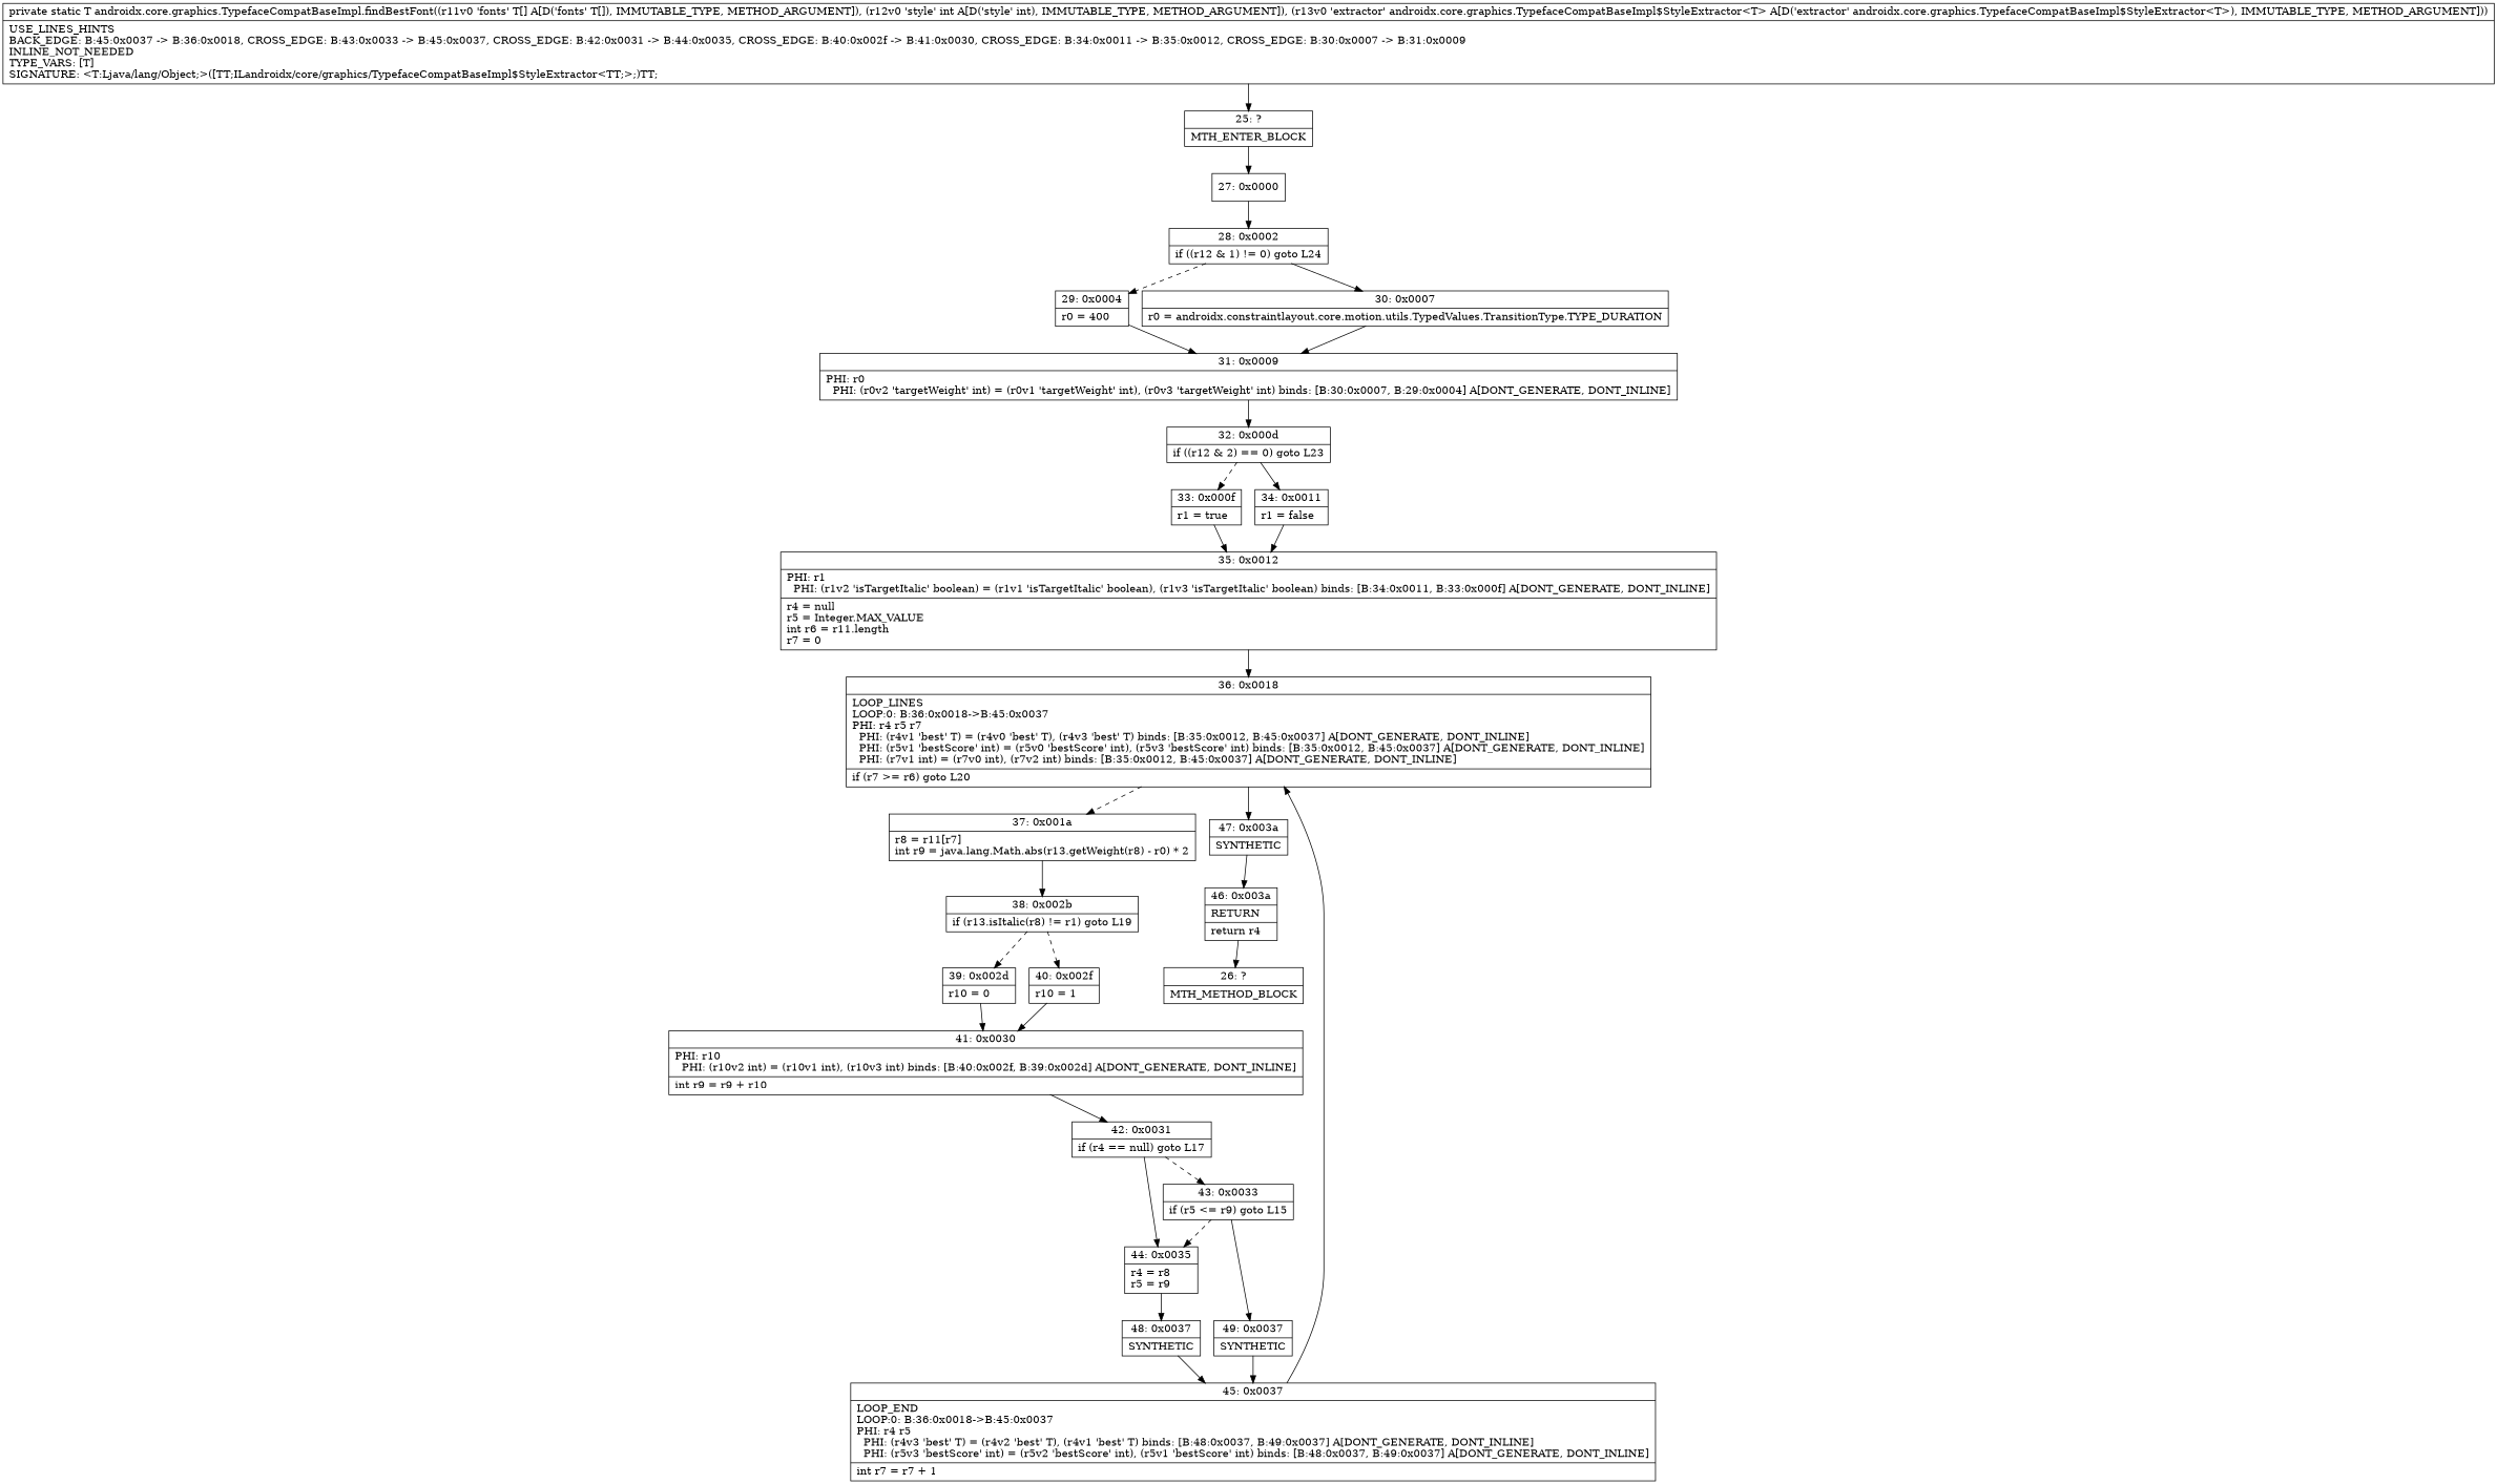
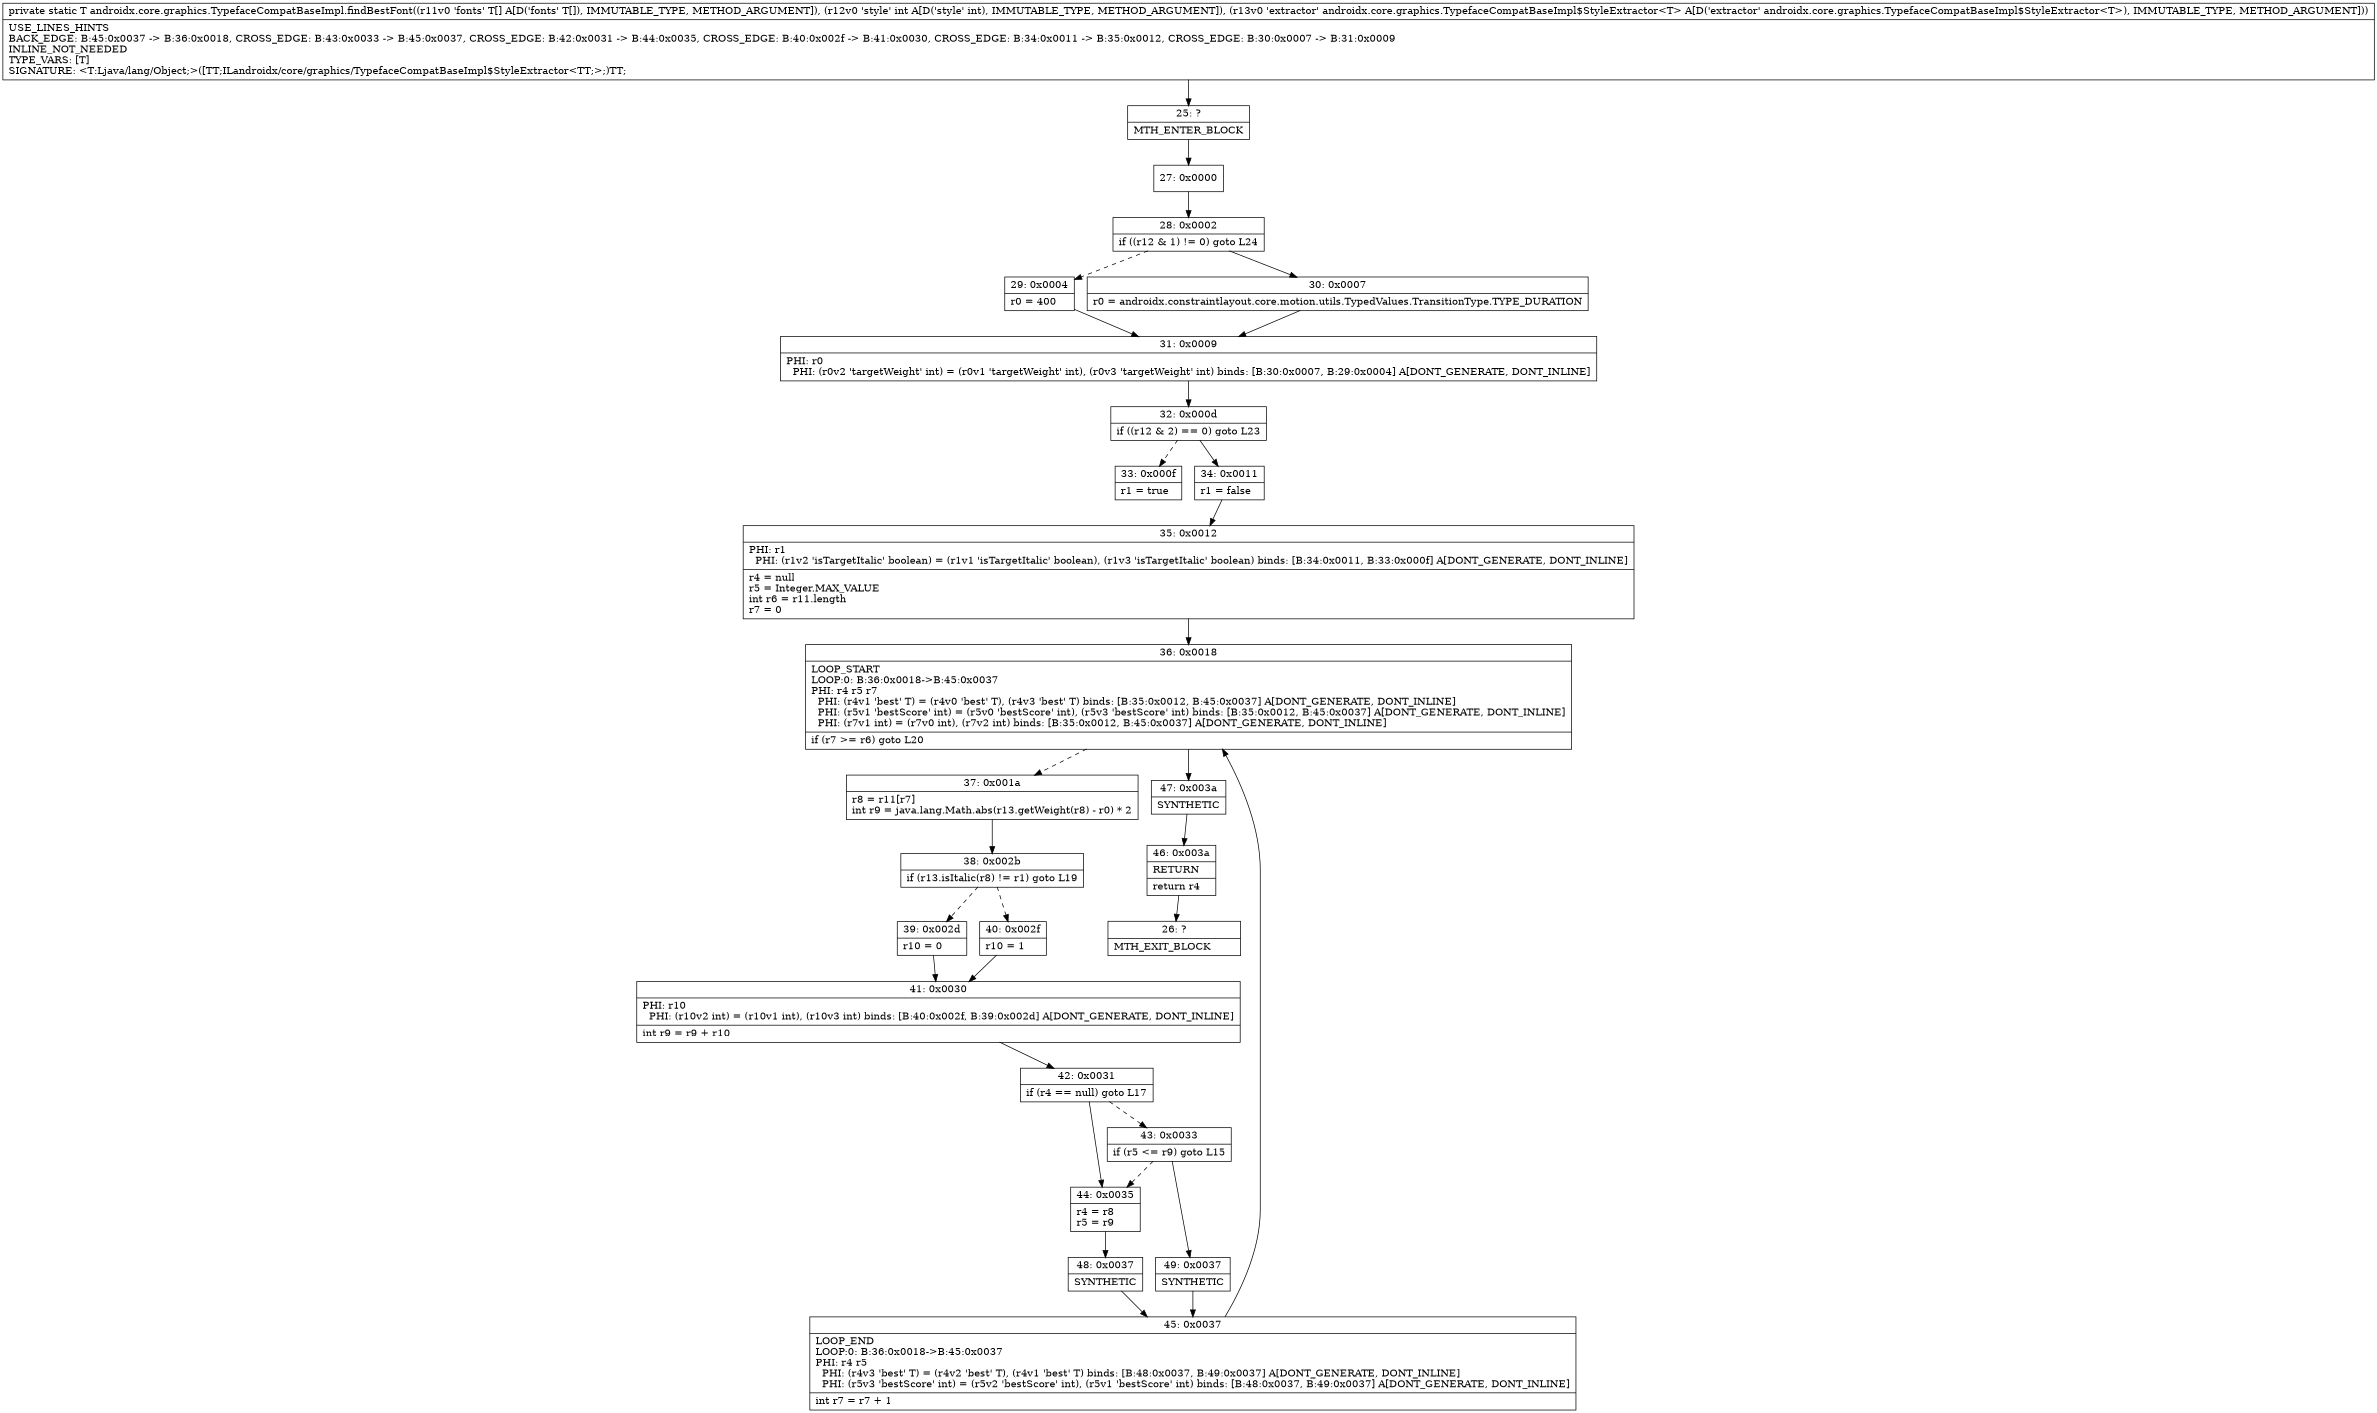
  digraph {
    node [shape=record]
    n1 [label="{25\:\ ?|MTH_ENTER_BLOCK\l}"]
    n2 [label="{27\:\ 0x0000}"]
    n3 [label="{28\:\ 0x0002|if ((r12 & 1) != 0) goto L24\l}"]
    n4 [label="{29\:\ 0x0004|r0 = 400\l}"]
    n5 [label="{30\:\ 0x0007|r0 = androidx.constraintlayout.core.motion.utils.TypedValues.TransitionType.TYPE_DURATION\l}"]
    n6 [label="{31\:\ 0x0009|PHI: r0 \l  PHI: (r0v2 'targetWeight' int) = (r0v1 'targetWeight' int), (r0v3 'targetWeight' int) binds: [B:30:0x0007, B:29:0x0004] A[DONT_GENERATE, DONT_INLINE]\l}"]
    n7 [label="{32\:\ 0x000d|if ((r12 & 2) == 0) goto L23\l}"]
    n8 [label="{33\:\ 0x000f|r1 = true\l}"]
    n9 [label="{34\:\ 0x0011|r1 = false\l}"]
    n10 [label="{35\:\ 0x0012|PHI: r1 \l  PHI: (r1v2 'isTargetItalic' boolean) = (r1v1 'isTargetItalic' boolean), (r1v3 'isTargetItalic' boolean) binds: [B:34:0x0011, B:33:0x000f] A[DONT_GENERATE, DONT_INLINE]\l|r4 = null\lr5 = Integer.MAX_VALUE\lint r6 = r11.length\lr7 = 0\l}"]
-   n11 [label="{36\:\ 0x0018|LOOP_LINES\lLOOP:0: B:36:0x0018\-\>B:45:0x0037\lPHI: r4 r5 r7 \l  PHI: (r4v1 'best' T) = (r4v0 'best' T), (r4v3 'best' T) binds: [B:35:0x0012, B:45:0x0037] A[DONT_GENERATE, DONT_INLINE]\l  PHI: (r5v1 'bestScore' int) = (r5v0 'bestScore' int), (r5v3 'bestScore' int) binds: [B:35:0x0012, B:45:0x0037] A[DONT_GENERATE, DONT_INLINE]\l  PHI: (r7v1 int) = (r7v0 int), (r7v2 int) binds: [B:35:0x0012, B:45:0x0037] A[DONT_GENERATE, DONT_INLINE]\l|if (r7 \>= r6) goto L20\l}"]
+   n11 [label="{36\:\ 0x0018|LOOP_START\lLOOP:0: B:36:0x0018\-\>B:45:0x0037\lPHI: r4 r5 r7 \l  PHI: (r4v1 'best' T) = (r4v0 'best' T), (r4v3 'best' T) binds: [B:35:0x0012, B:45:0x0037] A[DONT_GENERATE, DONT_INLINE]\l  PHI: (r5v1 'bestScore' int) = (r5v0 'bestScore' int), (r5v3 'bestScore' int) binds: [B:35:0x0012, B:45:0x0037] A[DONT_GENERATE, DONT_INLINE]\l  PHI: (r7v1 int) = (r7v0 int), (r7v2 int) binds: [B:35:0x0012, B:45:0x0037] A[DONT_GENERATE, DONT_INLINE]\l|if (r7 \>= r6) goto L20\l}"]
    n12 [label="{37\:\ 0x001a|r8 = r11[r7]\lint r9 = java.lang.Math.abs(r13.getWeight(r8) \- r0) * 2\l}"]
    n13 [label="{47\:\ 0x003a|SYNTHETIC\l}"]
    n14 [label="{38\:\ 0x002b|if (r13.isItalic(r8) != r1) goto L19\l}"]
    n15 [label="{46\:\ 0x003a|RETURN\l|return r4\l}"]
    n16 [label="{39\:\ 0x002d|r10 = 0\l}"]
    n17 [label="{40\:\ 0x002f|r10 = 1\l}"]
    n18 [label="{41\:\ 0x0030|PHI: r10 \l  PHI: (r10v2 int) = (r10v1 int), (r10v3 int) binds: [B:40:0x002f, B:39:0x002d] A[DONT_GENERATE, DONT_INLINE]\l|int r9 = r9 + r10\l}"]
    n19 [label="{42\:\ 0x0031|if (r4 == null) goto L17\l}"]
    n20 [label="{43\:\ 0x0033|if (r5 \<= r9) goto L15\l}"]
    n21 [label="{44\:\ 0x0035|r4 = r8\lr5 = r9\l}"]
    n22 [label="{49\:\ 0x0037|SYNTHETIC\l}"]
    n23 [label="{48\:\ 0x0037|SYNTHETIC\l}"]
    n24 [label="{45\:\ 0x0037|LOOP_END\lLOOP:0: B:36:0x0018\-\>B:45:0x0037\lPHI: r4 r5 \l  PHI: (r4v3 'best' T) = (r4v2 'best' T), (r4v1 'best' T) binds: [B:48:0x0037, B:49:0x0037] A[DONT_GENERATE, DONT_INLINE]\l  PHI: (r5v3 'bestScore' int) = (r5v2 'bestScore' int), (r5v1 'bestScore' int) binds: [B:48:0x0037, B:49:0x0037] A[DONT_GENERATE, DONT_INLINE]\l|int r7 = r7 + 1\l}"]
-   n25 [label="{26\:\ ?|MTH_METHOD_BLOCK\l}"]
+   n25 [label="{26\:\ ?|MTH_EXIT_BLOCK\l}"]
    n26 [label="{private static T androidx.core.graphics.TypefaceCompatBaseImpl.findBestFont((r11v0 'fonts' T[] A[D('fonts' T[]), IMMUTABLE_TYPE, METHOD_ARGUMENT]), (r12v0 'style' int A[D('style' int), IMMUTABLE_TYPE, METHOD_ARGUMENT]), (r13v0 'extractor' androidx.core.graphics.TypefaceCompatBaseImpl$StyleExtractor\<T\> A[D('extractor' androidx.core.graphics.TypefaceCompatBaseImpl$StyleExtractor\<T\>), IMMUTABLE_TYPE, METHOD_ARGUMENT]))  | USE_LINES_HINTS\lBACK_EDGE: B:45:0x0037 \-\> B:36:0x0018, CROSS_EDGE: B:43:0x0033 \-\> B:45:0x0037, CROSS_EDGE: B:42:0x0031 \-\> B:44:0x0035, CROSS_EDGE: B:40:0x002f \-\> B:41:0x0030, CROSS_EDGE: B:34:0x0011 \-\> B:35:0x0012, CROSS_EDGE: B:30:0x0007 \-\> B:31:0x0009\lINLINE_NOT_NEEDED\lTYPE_VARS: [T]\lSIGNATURE: \<T:Ljava\/lang\/Object;\>([TT;ILandroidx\/core\/graphics\/TypefaceCompatBaseImpl$StyleExtractor\<TT;\>;)TT;\l}"]
    n1 -> n2
    n2 -> n3
    n3 -> n4 [style=dashed]
    n3 -> n5
    n4 -> n6
    n5 -> n6
    n6 -> n7
    n7 -> n8 [style=dashed]
    n7 -> n9
-   n8 -> n10
    n9 -> n10
    n10 -> n11
    n11 -> n12 [style=dashed]
    n11 -> n13
    n12 -> n14
    n13 -> n15
    n14 -> n16 [style=dashed]
    n14 -> n17 [style=dashed]
    n15 -> n25
    n16 -> n18
    n17 -> n18
    n18 -> n19
    n19 -> n20 [style=dashed]
    n19 -> n21
    n20 -> n21 [style=dashed]
    n20 -> n22
    n21 -> n23
    n22 -> n24
    n23 -> n24
    n24 -> n11
    n26 -> n1
  }
